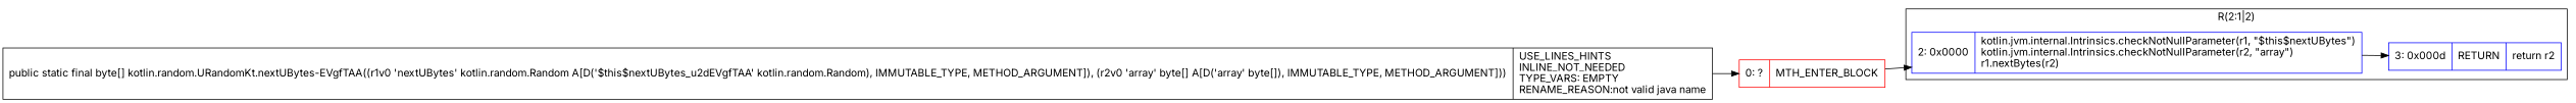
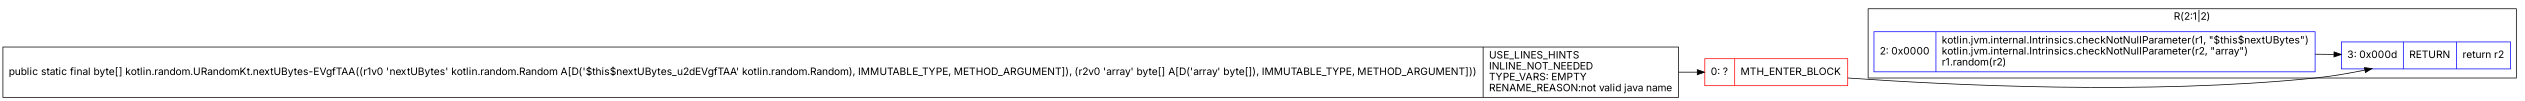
  digraph {
    fontname=Inter
    rankdir=LR
    node [color=blue fontname=Inter shape=record]
    edge [fontname=Inter]
-   n1 [label="{2\:\ 0x0000|kotlin.jvm.internal.Intrinsics.checkNotNullParameter(r1, \"$this$nextUBytes\")\lkotlin.jvm.internal.Intrinsics.checkNotNullParameter(r2, \"array\")\lr1.nextBytes(r2)\l}"]
+   n1 [label="{2\:\ 0x0000|kotlin.jvm.internal.Intrinsics.checkNotNullParameter(r1, \"$this$nextUBytes\")\lkotlin.jvm.internal.Intrinsics.checkNotNullParameter(r2, \"array\")\lr1.random(r2)\l}"]
    n2 [label="{3\:\ 0x000d|RETURN\l|return r2\l}"]
    n3 [color=red label="{0\:\ ?|MTH_ENTER_BLOCK\l}"]
    n4 [label="{public static final byte[] kotlin.random.URandomKt.nextUBytes\-EVgfTAA((r1v0 'nextUBytes' kotlin.random.Random A[D('$this$nextUBytes_u2dEVgfTAA' kotlin.random.Random), IMMUTABLE_TYPE, METHOD_ARGUMENT]), (r2v0 'array' byte[] A[D('array' byte[]), IMMUTABLE_TYPE, METHOD_ARGUMENT]))  | USE_LINES_HINTS\lINLINE_NOT_NEEDED\lTYPE_VARS: EMPTY\lRENAME_REASON:not valid java name\l}" color=""]
    subgraph cluster_1 {
      label="R(2:1|2)"
      n1
      n2
    }
    n1 -> n2
-   n3 -> n1
+   n3 -> n2
    n4 -> n3
  }
